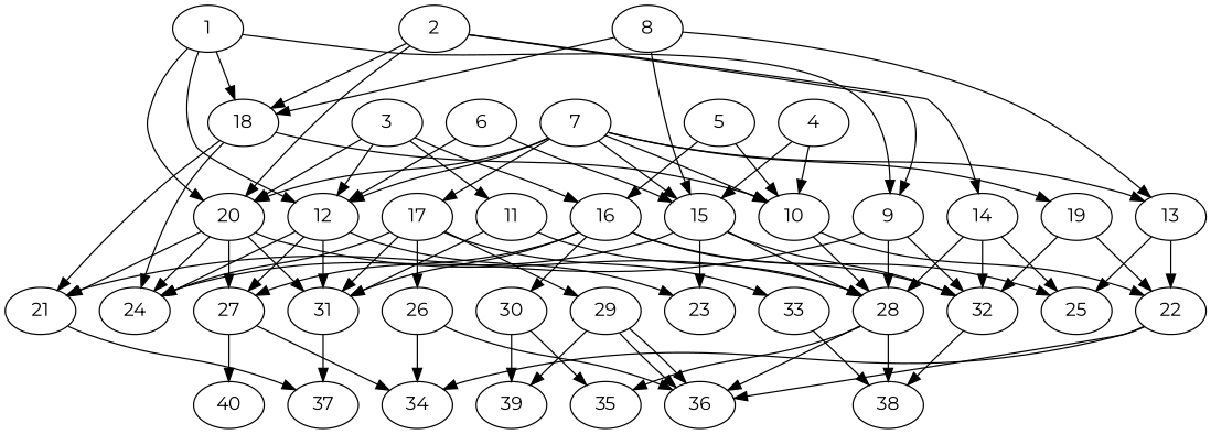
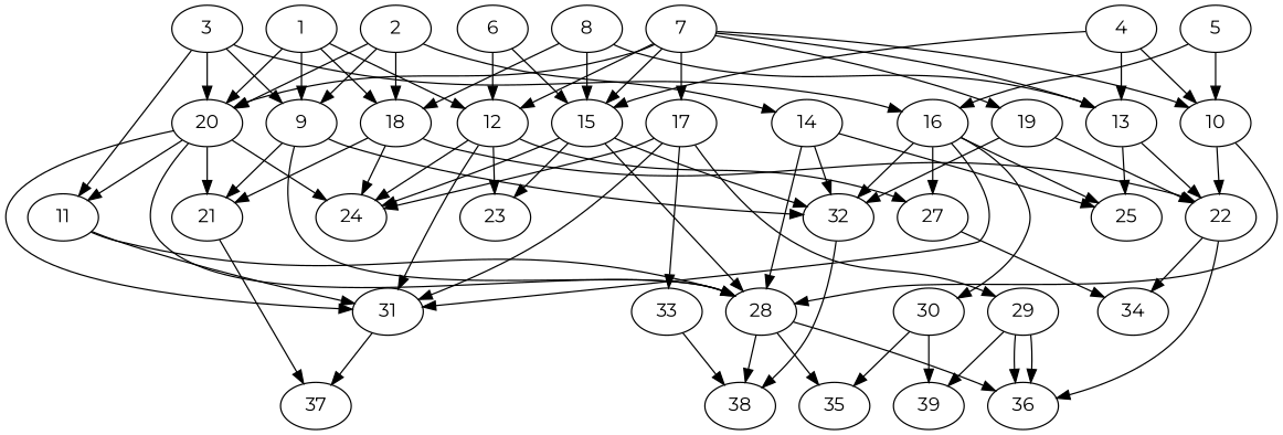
  digraph {
    fontname=Montserrat
    node [alpha=0.16 fontname=Montserrat]
    edge [fontname=Montserrat]
    1 [alpha=0.12 expect_size=7173120]
    9 [alpha=0.00 expect_size=51342336]
    12 [alpha=0.13 expect_size=20461568]
    18 [alpha=0.01 expect_size=27871232]
    20 [alpha=0.01 expect_size=27551744]
    21 [expect_size=6476800]
    28 [expect_size=43722752]
    32 [alpha=0.06 expect_size=6803456]
    31 [alpha=0.05 expect_size=15873024]
    23 [alpha=0.18 expect_size=44890112]
    24 [alpha=0.13 expect_size=15446016]
    27 [alpha=0.19 expect_size=13872128]
    22 [alpha=0.03 expect_size=13764608]
    37 [expect_size=45156352]
    36 [alpha=0.02 expect_size=32371712]
    35 [alpha=0.11 expect_size=39344128]
    38 [alpha=0.20 expect_size=43854848]
    34 [alpha=0.05 expect_size=8593408]
-   40 [alpha=0.15 expect_size=16681984]
    2 [alpha=0.09 expect_size=32909312]
    14 [alpha=0.14 expect_size=22258688]
    25 [alpha=0.17 expect_size=48959488]
    3 [alpha=0.12 expect_size=22221824]
    11 [alpha=0.03 expect_size=39787520]
    16 [alpha=0.07 expect_size=18769920]
    13 [alpha=0.08 expect_size=42139648]
    30 [alpha=0.12 expect_size=13986816]
    39 [alpha=0.13 expect_size=34724864]
    4 [expect_size=8155136]
    10 [alpha=0.11 expect_size=12147712]
    15 [alpha=0.18 expect_size=12170240]
    5 [alpha=0.03 expect_size=25286656]
    6 [expect_size=15538176]
    7 [alpha=0.07 expect_size=18583552]
    17 [alpha=0.13 expect_size=10465280]
    19 [alpha=0.06 expect_size=27478016]
-   26 [alpha=0.05 expect_size=44634112]
    29 [alpha=0.12 expect_size=46400512]
    33 [alpha=0.01 expect_size=14446592]
    8 [alpha=0.20 expect_size=11501568]
    1 -> 9
    1 -> 12
    1 -> 18
    1 -> 20
    9 -> 21
    9 -> 28
    9 -> 32
    12 -> 31
    12 -> 23
    12 -> 24
    12 -> 27
    18 -> 21
    18 -> 24
-   18 -> 10
+   18 -> 22
    20 -> 21
    20 -> 28
    20 -> 31
    20 -> 24
-   20 -> 27
+   20 -> 11
    21 -> 37
    28 -> 36
    28 -> 35
    28 -> 38
    32 -> 38
    31 -> 37
    27 -> 34
-   27 -> 40
    22 -> 36
    22 -> 34
    2 -> 9
    2 -> 18
    2 -> 20
    2 -> 14
    14 -> 28
    14 -> 32
    14 -> 25
-   3 -> 12
+   3 -> 9
    3 -> 20
    3 -> 11
    3 -> 16
    11 -> 28
    11 -> 31
    16 -> 32
    16 -> 31
    16 -> 27
    16 -> 25
    16 -> 30
    13 -> 22
    13 -> 25
    30 -> 35
    30 -> 39
+   4 -> 13
    4 -> 10
    4 -> 15
    10 -> 28
    10 -> 22
    15 -> 28
    15 -> 32
    15 -> 23
    15 -> 24
    5 -> 16
    5 -> 10
    6 -> 12
    6 -> 15
    7 -> 12
    7 -> 20
    7 -> 13
    7 -> 10
    7 -> 15
    7 -> 17
    7 -> 19
    17 -> 31
    17 -> 24
-   17 -> 26
    17 -> 29
    17 -> 33
    19 -> 32
    19 -> 22
-   26 -> 36
-   26 -> 34
    29 -> 36
    29 -> 36
    29 -> 39
    33 -> 38
    8 -> 18
    8 -> 13
    8 -> 15
  }
